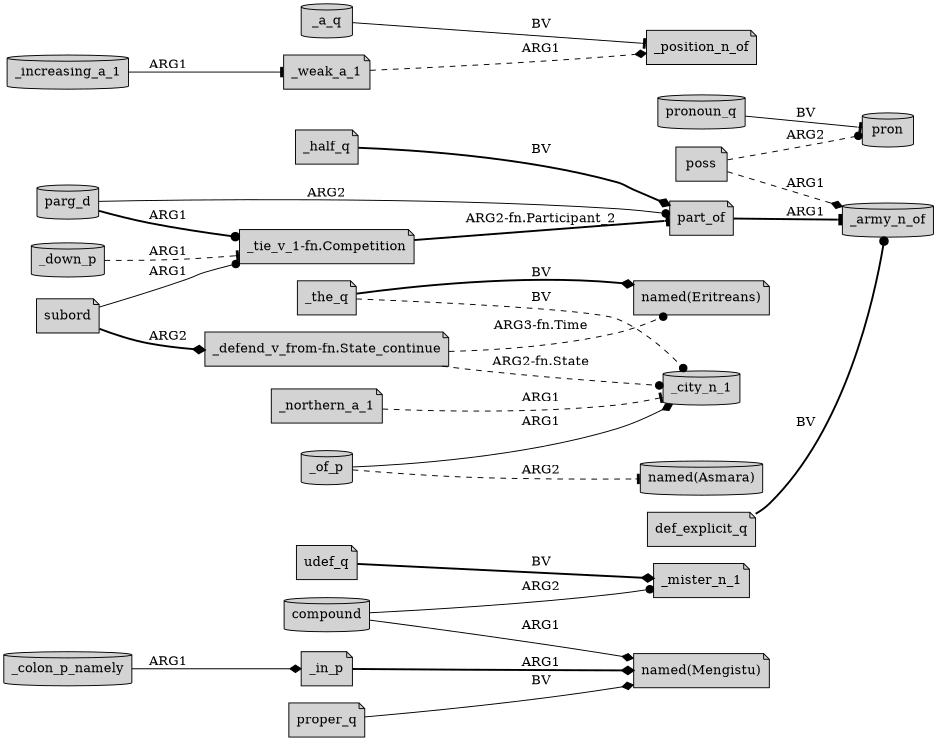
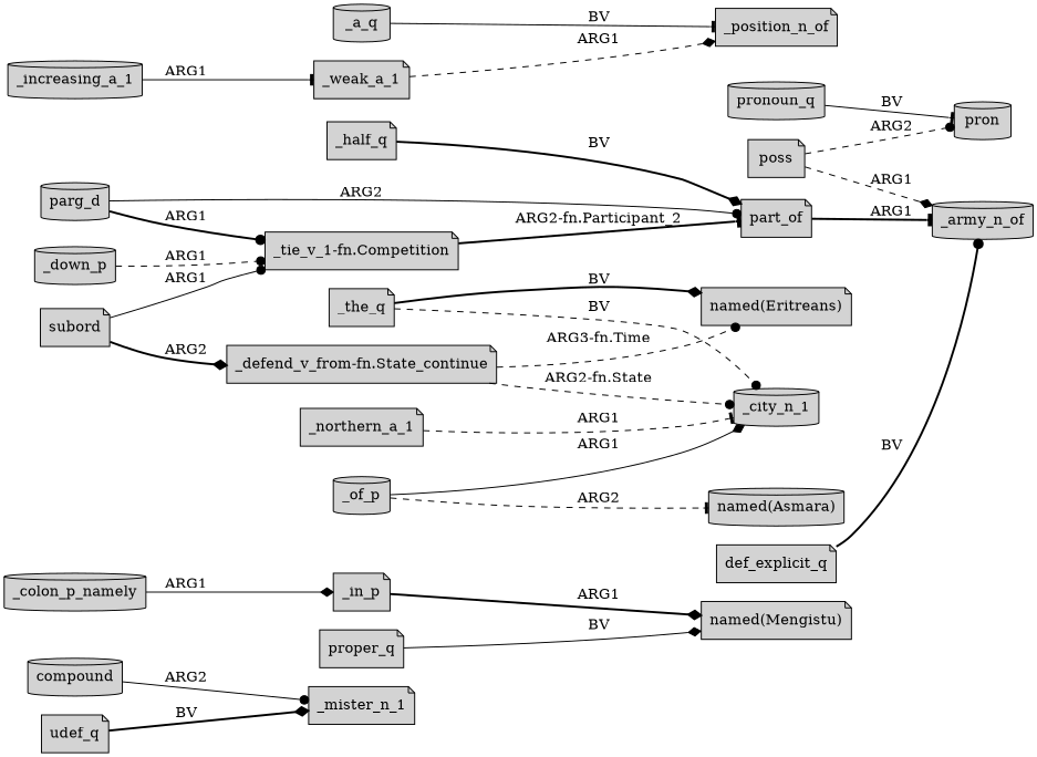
  digraph {
    rankdir=LR
    node [shape=note style=filled]
    edge [arrowhead=diamond style=solid]
    compound [shape=cylinder]
    _mister_n_1
    "named(Mengistu)"
    _army_n_of [shape=cylinder]
    poss
    pron [shape=cylinder]
    _city_n_1 [shape=cylinder]
    "_defend_v_from-fn.State_continue"
    "named(Eritreans)"
    part_of
    _in_p
    _weak_a_1
    _position_n_of
    _of_p [shape=cylinder]
    "named(Asmara)" [shape=cylinder]
    parg_d [shape=cylinder]
    "_tie_v_1-fn.Competition"
    _the_q
    proper_q
    udef_q
    subord
    pronoun_q [shape=cylinder]
    _half_q
    _down_p [shape=cylinder]
    _colon_p_namely [shape=cylinder]
    _increasing_a_1 [shape=cylinder]
    def_explicit_q
    _northern_a_1
    _a_q [shape=cylinder]
    compound -> _mister_n_1 [arrowhead=dot label=ARG2]
-   compound -> "named(Mengistu)" [label=ARG1]
    poss -> _army_n_of [label=ARG1 style=dashed]
    poss -> pron [arrowhead=dot label=ARG2 style=dashed]
    "_defend_v_from-fn.State_continue" -> _city_n_1 [arrowhead=dot label="ARG2-fn.State" style=dashed]
    "_defend_v_from-fn.State_continue" -> "named(Eritreans)" [arrowhead=dot label="ARG3-fn.Time" style=dashed]
    part_of -> _army_n_of [arrowhead=tee label=ARG1 style=bold]
    _in_p -> "named(Mengistu)" [label=ARG1 style=bold]
    _weak_a_1 -> _position_n_of [label=ARG1 style=dashed]
    _of_p -> _city_n_1 [label=ARG1]
    _of_p -> "named(Asmara)" [arrowhead=tee label=ARG2 style=dashed]
    parg_d -> part_of [arrowhead=dot label=ARG2]
    parg_d -> "_tie_v_1-fn.Competition" [arrowhead=dot label=ARG1 style=bold]
    "_tie_v_1-fn.Competition" -> part_of [arrowhead=tee label="ARG2-fn.Participant_2" style=bold]
    _the_q -> _city_n_1 [arrowhead=dot label=BV style=dashed]
    _the_q -> "named(Eritreans)" [label=BV style=bold]
    proper_q -> "named(Mengistu)" [label=BV]
    udef_q -> _mister_n_1 [label=BV style=bold]
    subord -> "_defend_v_from-fn.State_continue" [label=ARG2 style=bold]
    subord -> "_tie_v_1-fn.Competition" [arrowhead=dot label=ARG1]
    pronoun_q -> pron [arrowhead=tee label=BV]
    _half_q -> part_of [label=BV style=bold]
-   _down_p -> "_tie_v_1-fn.Competition" [arrowhead=tee label=ARG1 style=dashed]
+   _down_p -> "_tie_v_1-fn.Competition" [arrowhead=dot label=ARG1 style=dashed]
    _colon_p_namely -> _in_p [label=ARG1]
    _increasing_a_1 -> _weak_a_1 [arrowhead=tee label=ARG1]
    def_explicit_q -> _army_n_of [arrowhead=dot label=BV style=bold]
    _northern_a_1 -> _city_n_1 [arrowhead=tee label=ARG1 style=dashed]
    _a_q -> _position_n_of [arrowhead=tee label=BV]
  }
